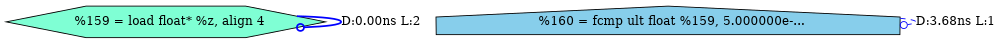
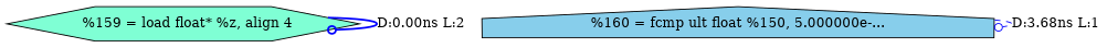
  digraph {
    node [style=filled color=black]
    edge [color=blue arrowhead=odot]
    n1 [label="  %159 = load float* %z, align 4" fillcolor=aquamarine shape=hexagon]
-   n2 [label="  %160 = fcmp ult float %159, 5.000000e-..." fillcolor=skyblue shape=house]
+   n2 [label="%160 = fcmp ult float %150, 5.000000e-..." fillcolor=skyblue shape=house]
    n1 -> n1 [label="D:0.00ns L:2" style=bold]
    n2 -> n2 [label="D:3.68ns L:1" style=dashed]
  }
